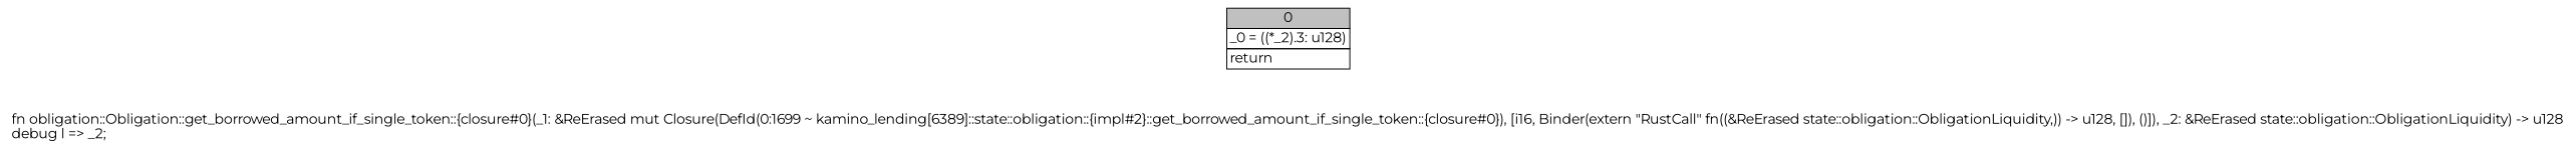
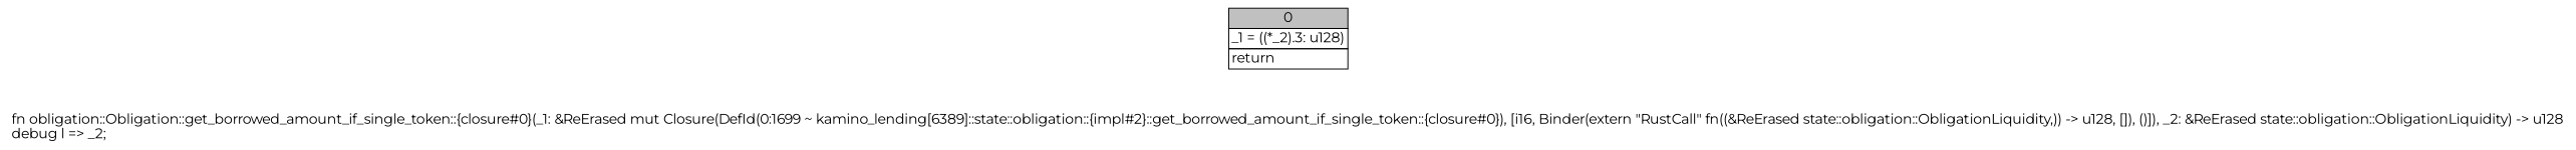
  digraph {
    fontname=Montserrat
    label=<fn obligation::Obligation::get_borrowed_amount_if_single_token::{closure#0}(_1: &amp;ReErased mut Closure(DefId(0:1699 ~ kamino_lending[6389]::state::obligation::{impl#2}::get_borrowed_amount_if_single_token::{closure#0}), [i16, Binder(extern &quot;RustCall&quot; fn((&amp;ReErased state::obligation::ObligationLiquidity,)) -&gt; u128, []), ()]), _2: &amp;ReErased state::obligation::ObligationLiquidity) -&gt; u128<br align="left"/>debug l =&gt; _2;<br align="left"/>>
-   n1 [fontname=Montserrat label=<<table border="0" cellborder="1" cellspacing="0"><tr><td bgcolor="gray" align="center" colspan="1">0</td></tr><tr><td align="left" balign="left">_0 = ((*_2).3: u128)<br/></td></tr><tr><td align="left">return</td></tr></table>> shape=none]
+   n1 [fontname=Montserrat label=<<table border="0" cellborder="1" cellspacing="0"><tr><td bgcolor="gray" align="center" colspan="1">0</td></tr><tr><td align="left" balign="left">_1 = ((*_2).3: u128)<br/></td></tr><tr><td align="left">return</td></tr></table>> shape=none]
  }
